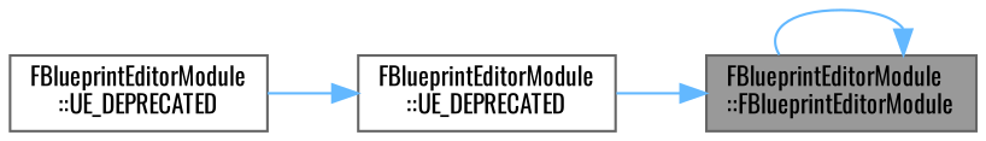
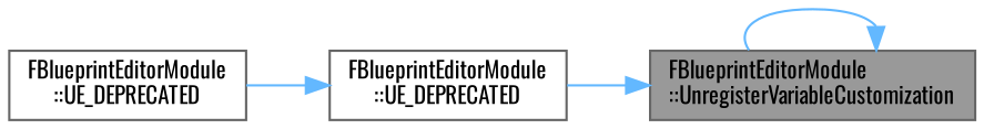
  digraph {
    rankdir=RL
    fontname=Oswald
    node [color=grey40 fillcolor=white fontname=Oswald fontsize=10 shape=box style=filled]
    edge [color=steelblue1 dir=back fontname=Oswald fontsize=10 labelfontname=Helvetica labelfontsize=10 style=solid]
-   n1 [color=gray40 fillcolor=grey60 fontcolor=black height=0.2 label="FBlueprintEditorModule\l::FBlueprintEditorModule" width=0.4]
+   n1 [color=gray40 fillcolor=grey60 fontcolor=black height=0.2 label="FBlueprintEditorModule\l::UnregisterVariableCustomization" width=0.4]
    n2 [height=0.2 label="FBlueprintEditorModule\l::UE_DEPRECATED" width=0.4]
    n3 [height=0.2 label="FBlueprintEditorModule\l::UE_DEPRECATED" width=0.4]
    n1 -> n1
    n1 -> n2
    n2 -> n3
  }
